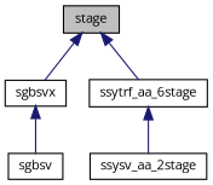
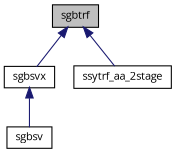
  digraph {
    fontname="Open Sans"
    rankdir=TB
    node [color=black fillcolor=white fontname="Open Sans" fontsize=10 shape=record style=filled]
    edge [color=midnightblue dir=back fontname="Open Sans" fontsize=10 labelfontname=Helvetica labelfontsize=10 style=solid]
-   n1 [fillcolor=grey75 fontcolor=black height=0.2 label=stage width=0.4]
+   n1 [fillcolor=grey75 fontcolor=black height=0.2 label=sgbtrf width=0.4]
    n2 [height=0.2 label=sgbsvx width=0.4]
-   n3 [height=0.2 label=ssytrf_aa_6stage width=0.4]
+   n3 [height=0.2 label=ssytrf_aa_2stage width=0.4]
    n4 [height=0.2 label=sgbsv width=0.4]
-   n5 [height=0.2 label=ssysv_aa_2stage width=0.4]
    n1 -> n2
    n1 -> n3
    n2 -> n4
-   n3 -> n5
  }
